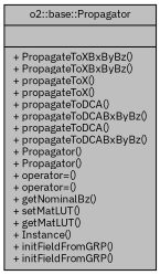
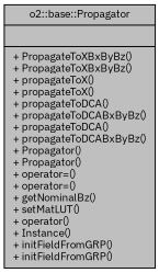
  digraph {
    fontname="IBM Plex Sans"
-   n1 [color=black fillcolor=grey75 fontcolor=black fontname="IBM Plex Sans" fontsize=10 height=0.2 label="{o2::base::Propagator\n||+ PropagateToXBxByBz()\l+ PropagateToXBxByBz()\l+ propagateToX()\l+ propagateToX()\l+ propagateToDCA()\l+ propagateToDCABxByBz()\l+ propagateToDCA()\l+ propagateToDCABxByBz()\l+ Propagator()\l+ Propagator()\l+ operator=()\l+ operator=()\l+ getNominalBz()\l+ setMatLUT()\l+ getMatLUT()\l+ Instance()\l+ initFieldFromGRP()\l+ initFieldFromGRP()\l}" shape=record style=filled width=0.4]
+   n1 [color=black fillcolor=grey75 fontcolor=black fontname="IBM Plex Sans" fontsize=10 height=0.2 label="{o2::base::Propagator\n||+ PropagateToXBxByBz()\l+ PropagateToXBxByBz()\l+ propagateToX()\l+ propagateToX()\l+ propagateToDCA()\l+ propagateToDCABxByBz()\l+ propagateToDCA()\l+ propagateToDCABxByBz()\l+ Propagator()\l+ Propagator()\l+ operator=()\l+ operator=()\l+ getNominalBz()\l+ setMatLUT()\l+ operator()\l+ Instance()\l+ initFieldFromGRP()\l+ initFieldFromGRP()\l}" shape=record style=filled width=0.4]
  }
